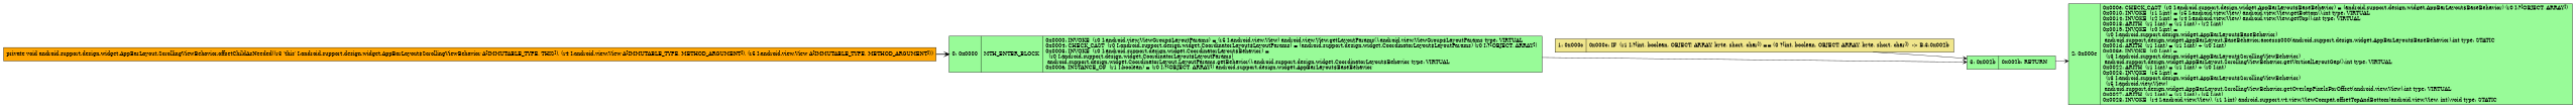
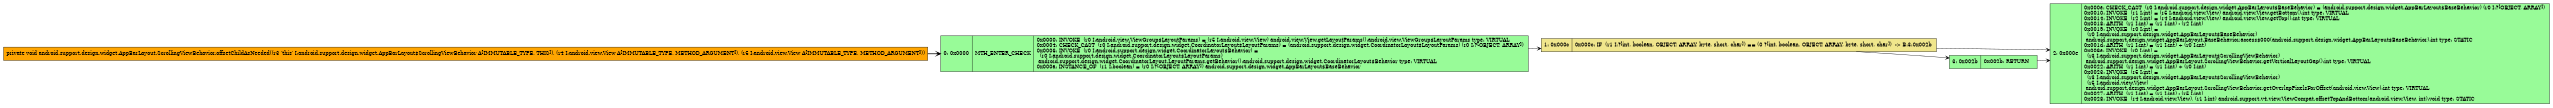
  digraph {
    rankdir=LR
    node [fillcolor=palegreen shape=record style=filled]
    edge [arrowhead=vee style=solid]
-   n1 [label="{0\:\ 0x0000|MTH_ENTER_BLOCK\l|0x0000: INVOKE  (r0 I:android.view.ViewGroup$LayoutParams) = (r5 I:android.view.View) android.view.View.getLayoutParams():android.view.ViewGroup$LayoutParams type: VIRTUAL \l0x0004: CHECK_CAST  (r0 I:android.support.design.widget.CoordinatorLayout$LayoutParams) = (android.support.design.widget.CoordinatorLayout$LayoutParams) (r0 I:?[OBJECT, ARRAY]) \l0x0006: INVOKE  (r0 I:android.support.design.widget.CoordinatorLayout$Behavior) = \l  (r0 I:android.support.design.widget.CoordinatorLayout$LayoutParams)\l android.support.design.widget.CoordinatorLayout.LayoutParams.getBehavior():android.support.design.widget.CoordinatorLayout$Behavior type: VIRTUAL \l0x000a: INSTANCE_OF  (r1 I:boolean) = (r0 I:?[OBJECT, ARRAY]) android.support.design.widget.AppBarLayout$BaseBehavior \l}"]
+   n1 [label="{0\:\ 0x0000|MTH_ENTER_CHECK\l|0x0000: INVOKE  (r0 I:android.view.ViewGroup$LayoutParams) = (r5 I:android.view.View) android.view.View.getLayoutParams():android.view.ViewGroup$LayoutParams type: VIRTUAL \l0x0004: CHECK_CAST  (r0 I:android.support.design.widget.CoordinatorLayout$LayoutParams) = (android.support.design.widget.CoordinatorLayout$LayoutParams) (r0 I:?[OBJECT, ARRAY]) \l0x0006: INVOKE  (r0 I:android.support.design.widget.CoordinatorLayout$Behavior) = \l  (r0 I:android.support.design.widget.CoordinatorLayout$LayoutParams)\l android.support.design.widget.CoordinatorLayout.LayoutParams.getBehavior():android.support.design.widget.CoordinatorLayout$Behavior type: VIRTUAL \l0x000a: INSTANCE_OF  (r1 I:boolean) = (r0 I:?[OBJECT, ARRAY]) android.support.design.widget.AppBarLayout$BaseBehavior \l}"]
    n2 [fillcolor=khaki label="{1\:\ 0x000c|0x000c: IF  (r1 I:?[int, boolean, OBJECT, ARRAY, byte, short, char]) == (0 ?[int, boolean, OBJECT, ARRAY, byte, short, char])  \-\> B:3:0x002b \l}"]
    n3 [label="{2\:\ 0x000e|0x000e: CHECK_CAST  (r0 I:android.support.design.widget.AppBarLayout$BaseBehavior) = (android.support.design.widget.AppBarLayout$BaseBehavior) (r0 I:?[OBJECT, ARRAY]) \l0x0010: INVOKE  (r1 I:int) = (r5 I:android.view.View) android.view.View.getBottom():int type: VIRTUAL \l0x0014: INVOKE  (r2 I:int) = (r4 I:android.view.View) android.view.View.getTop():int type: VIRTUAL \l0x0018: ARITH  (r1 I:int) = (r1 I:int) \- (r2 I:int) \l0x0019: INVOKE  (r0 I:int) = \l  (r0 I:android.support.design.widget.AppBarLayout$BaseBehavior)\l android.support.design.widget.AppBarLayout.BaseBehavior.access$000(android.support.design.widget.AppBarLayout$BaseBehavior):int type: STATIC \l0x001d: ARITH  (r1 I:int) = (r1 I:int) + (r0 I:int) \l0x006e: INVOKE  (r0 I:int) = \l  (r3 I:android.support.design.widget.AppBarLayout$ScrollingViewBehavior)\l android.support.design.widget.AppBarLayout.ScrollingViewBehavior.getVerticalLayoutGap():int type: VIRTUAL \l0x0022: ARITH  (r1 I:int) = (r1 I:int) + (r0 I:int) \l0x0023: INVOKE  (r5 I:int) = \l  (r3 I:android.support.design.widget.AppBarLayout$ScrollingViewBehavior)\l  (r5 I:android.view.View)\l android.support.design.widget.AppBarLayout.ScrollingViewBehavior.getOverlapPixelsForOffset(android.view.View):int type: VIRTUAL \l0x0027: ARITH  (r1 I:int) = (r1 I:int) \- (r5 I:int) \l0x0028: INVOKE  (r4 I:android.view.View), (r1 I:int) android.support.v4.view.ViewCompat.offsetTopAndBottom(android.view.View, int):void type: STATIC \l}"]
    n4 [label="{3\:\ 0x002b|0x002b: RETURN   \l}"]
    n5 [fillcolor=orange label="{private void android.support.design.widget.AppBarLayout.ScrollingViewBehavior.offsetChildAsNeeded((r3 'this' I:android.support.design.widget.AppBarLayout$ScrollingViewBehavior A[IMMUTABLE_TYPE, THIS]), (r4 I:android.view.View A[IMMUTABLE_TYPE, METHOD_ARGUMENT]), (r5 I:android.view.View A[IMMUTABLE_TYPE, METHOD_ARGUMENT])) }"]
-   n1 -> n4
+   n1 -> n2
+   n2 -> n3
    n2 -> n4
    n4 -> n3
    n5 -> n1 [style=bold]
  }
